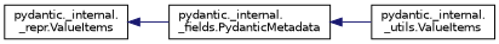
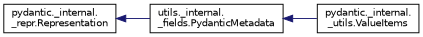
  digraph {
    rankdir=LR
    node [color=black fillcolor=white fontname=Helvetica fontsize=10 shape=record style=filled]
    edge [color=midnightblue dir=back fontname=Helvetica fontsize=10 labelfontname=Helvetica labelfontsize=10 style=solid]
-   n1 [height=0.2 label="pydantic._internal.\l_repr.ValueItems" width=0.4]
-   n2 [height=0.2 label="pydantic._internal.\l_fields.PydanticMetadata" width=0.4]
+   n1 [height=0.2 label="pydantic._internal.\l_repr.Representation" width=0.4]
+   n2 [height=0.2 label="utils._internal.\l_fields.PydanticMetadata" width=0.4]
    n3 [height=0.2 label="pydantic._internal.\l_utils.ValueItems" width=0.4]
    n1 -> n2
    n2 -> n3
  }
